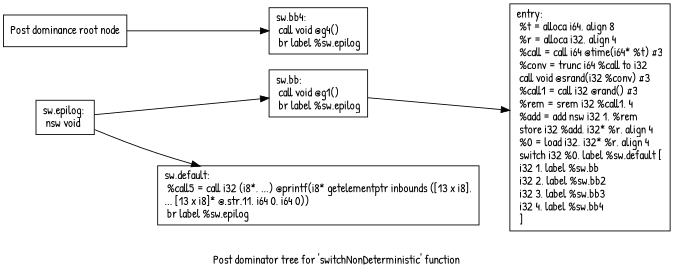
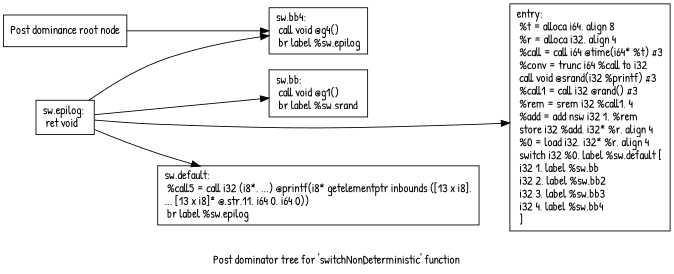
  digraph {
    fontname="Patrick Hand"
    label="Post dominator tree for 'switchNonDeterministic' function"
    rankdir=LR
    node [fontname="Patrick Hand" shape=record]
    edge [fontname="Patrick Hand"]
    n1 [label="{Post dominance root node}"]
    n2 [label="{sw.bb4:                                           \l  call void @g4()\l  br label %sw.epilog\l}"]
-   n3 [label="{sw.epilog:                                        \l  nsw void\l}"]
-   n4 [label="{sw.bb:                                            \l  call void @g1()\l  br label %sw.epilog\l}"]
-   n5 [label="{entry:\l  %t = alloca i64, align 8\l  %r = alloca i32, align 4\l  %call = call i64 @time(i64* %t) #3\l  %conv = trunc i64 %call to i32\l  call void @srand(i32 %conv) #3\l  %call1 = call i32 @rand() #3\l  %rem = srem i32 %call1, 4\l  %add = add nsw i32 1, %rem\l  store i32 %add, i32* %r, align 4\l  %0 = load i32, i32* %r, align 4\l  switch i32 %0, label %sw.default [\l    i32 1, label %sw.bb\l    i32 2, label %sw.bb2\l    i32 3, label %sw.bb3\l    i32 4, label %sw.bb4\l  ]\l}"]
+   n3 [label="{sw.epilog:                                        \l  ret void\l}"]
+   n4 [label="{sw.bb:                                            \l  call void @g1()\l  br label %sw.srand\l}"]
+   n5 [label="{entry:\l  %t = alloca i64, align 8\l  %r = alloca i32, align 4\l  %call = call i64 @time(i64* %t) #3\l  %conv = trunc i64 %call to i32\l  call void @srand(i32 %printf) #3\l  %call1 = call i32 @rand() #3\l  %rem = srem i32 %call1, 4\l  %add = add nsw i32 1, %rem\l  store i32 %add, i32* %r, align 4\l  %0 = load i32, i32* %r, align 4\l  switch i32 %0, label %sw.default [\l    i32 1, label %sw.bb\l    i32 2, label %sw.bb2\l    i32 3, label %sw.bb3\l    i32 4, label %sw.bb4\l  ]\l}"]
    n6 [label="{sw.default:                                       \l  %call5 = call i32 (i8*, ...) @printf(i8* getelementptr inbounds ([13 x i8],\l... [13 x i8]* @.str.11, i64 0, i64 0))\l  br label %sw.epilog\l}"]
    n1 -> n2
+   n3 -> n2
    n3 -> n4
-   n4 -> n5
+   n3 -> n5
    n3 -> n6
  }
